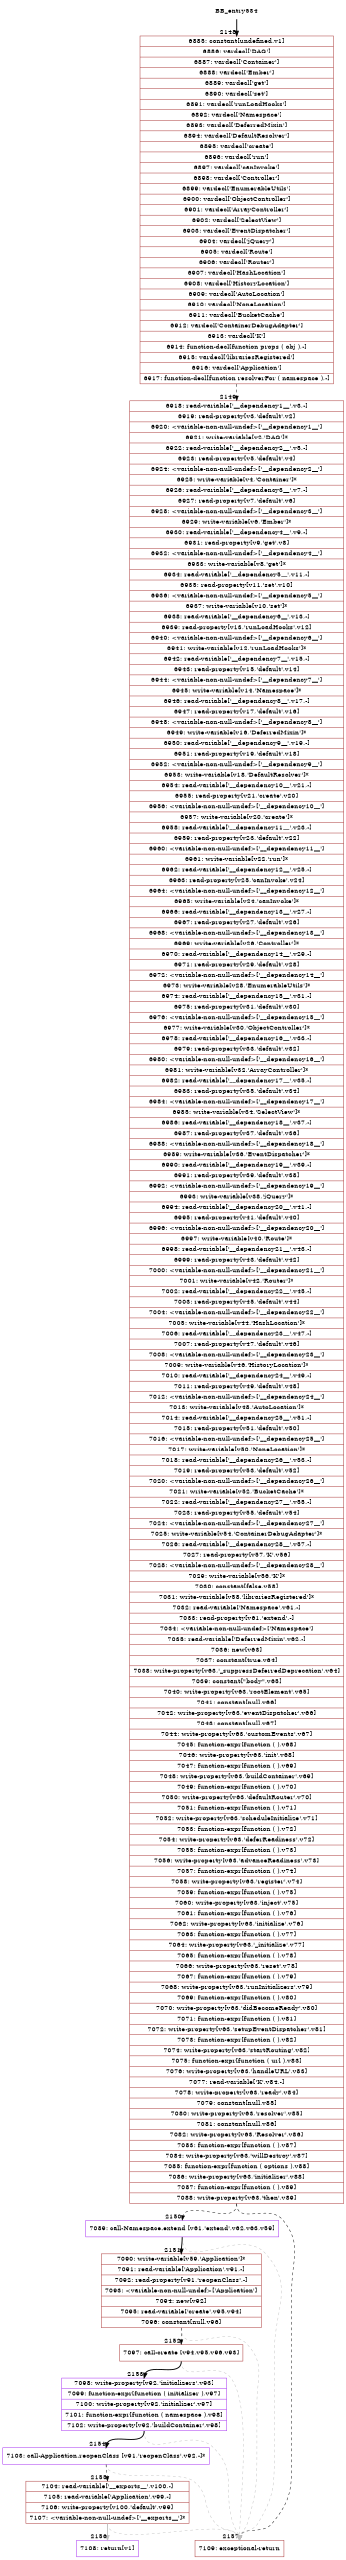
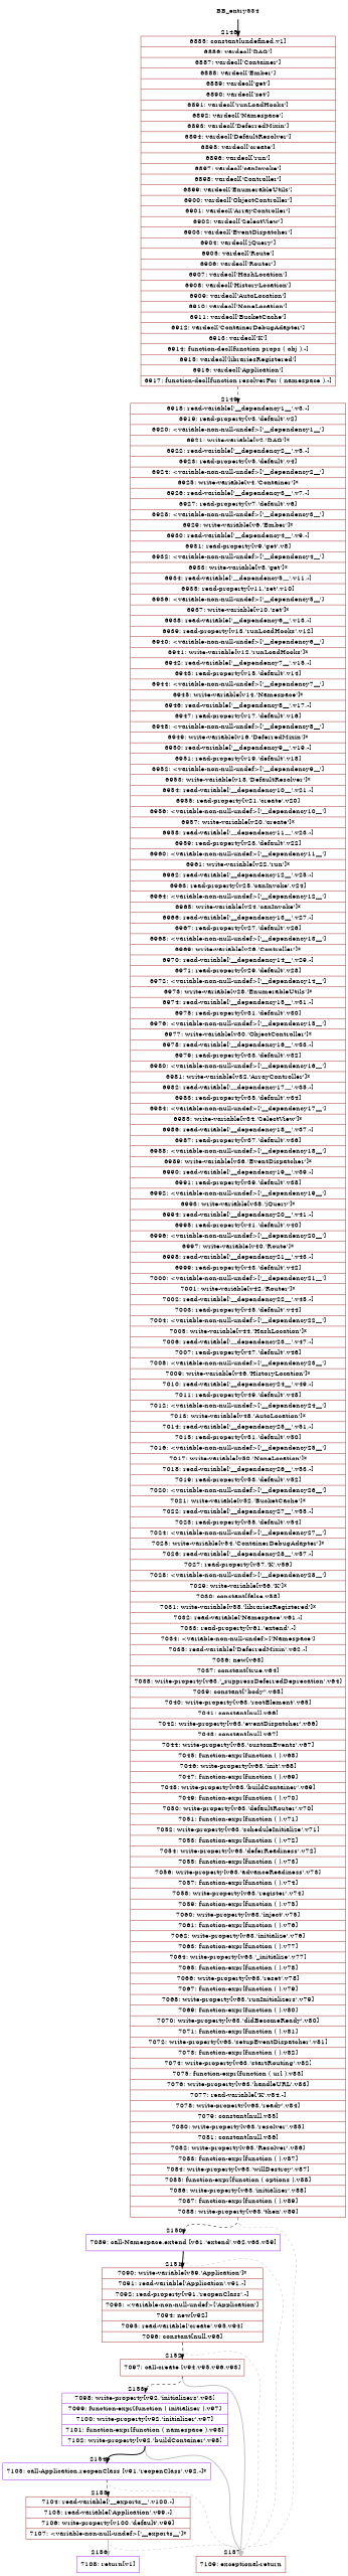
  digraph {
    rankdir=TD
    node [color=brown shape=record]
    edge [headport=n style=dashed tailport=s]
    n1 [label=BB_entry534 shape=none]
    n2 [label="{6885: constant[undefined,v1]|6886: vardecl['DAG']|6887: vardecl['Container']|6888: vardecl['Ember']|6889: vardecl['get']|6890: vardecl['set']|6891: vardecl['runLoadHooks']|6892: vardecl['Namespace']|6893: vardecl['DeferredMixin']|6894: vardecl['DefaultResolver']|6895: vardecl['create']|6896: vardecl['run']|6897: vardecl['canInvoke']|6898: vardecl['Controller']|6899: vardecl['EnumerableUtils']|6900: vardecl['ObjectController']|6901: vardecl['ArrayController']|6902: vardecl['SelectView']|6903: vardecl['EventDispatcher']|6904: vardecl['jQuery']|6905: vardecl['Route']|6906: vardecl['Router']|6907: vardecl['HashLocation']|6908: vardecl['HistoryLocation']|6909: vardecl['AutoLocation']|6910: vardecl['NoneLocation']|6911: vardecl['BucketCache']|6912: vardecl['ContainerDebugAdapter']|6913: vardecl['K']|6914: function-decl[function props ( obj ),-]|6915: vardecl['librariesRegistered']|6916: vardecl['Application']|6917: function-decl[function resolverFor ( namespace ),-]}"]
    n3 [label="{6918: read-variable['__dependency1__',v3,-]|6919: read-property[v3,'default',v2]|6920: \<variable-non-null-undef\>['__dependency1__']|6921: write-variable[v2,'DAG']*|6922: read-variable['__dependency2__',v5,-]|6923: read-property[v5,'default',v4]|6924: \<variable-non-null-undef\>['__dependency2__']|6925: write-variable[v4,'Container']*|6926: read-variable['__dependency3__',v7,-]|6927: read-property[v7,'default',v6]|6928: \<variable-non-null-undef\>['__dependency3__']|6929: write-variable[v6,'Ember']*|6930: read-variable['__dependency4__',v9,-]|6931: read-property[v9,'get',v8]|6932: \<variable-non-null-undef\>['__dependency4__']|6933: write-variable[v8,'get']*|6934: read-variable['__dependency5__',v11,-]|6935: read-property[v11,'set',v10]|6936: \<variable-non-null-undef\>['__dependency5__']|6937: write-variable[v10,'set']*|6938: read-variable['__dependency6__',v13,-]|6939: read-property[v13,'runLoadHooks',v12]|6940: \<variable-non-null-undef\>['__dependency6__']|6941: write-variable[v12,'runLoadHooks']*|6942: read-variable['__dependency7__',v15,-]|6943: read-property[v15,'default',v14]|6944: \<variable-non-null-undef\>['__dependency7__']|6945: write-variable[v14,'Namespace']*|6946: read-variable['__dependency8__',v17,-]|6947: read-property[v17,'default',v16]|6948: \<variable-non-null-undef\>['__dependency8__']|6949: write-variable[v16,'DeferredMixin']*|6950: read-variable['__dependency9__',v19,-]|6951: read-property[v19,'default',v18]|6952: \<variable-non-null-undef\>['__dependency9__']|6953: write-variable[v18,'DefaultResolver']*|6954: read-variable['__dependency10__',v21,-]|6955: read-property[v21,'create',v20]|6956: \<variable-non-null-undef\>['__dependency10__']|6957: write-variable[v20,'create']*|6958: read-variable['__dependency11__',v23,-]|6959: read-property[v23,'default',v22]|6960: \<variable-non-null-undef\>['__dependency11__']|6961: write-variable[v22,'run']*|6962: read-variable['__dependency12__',v25,-]|6963: read-property[v25,'canInvoke',v24]|6964: \<variable-non-null-undef\>['__dependency12__']|6965: write-variable[v24,'canInvoke']*|6966: read-variable['__dependency13__',v27,-]|6967: read-property[v27,'default',v26]|6968: \<variable-non-null-undef\>['__dependency13__']|6969: write-variable[v26,'Controller']*|6970: read-variable['__dependency14__',v29,-]|6971: read-property[v29,'default',v28]|6972: \<variable-non-null-undef\>['__dependency14__']|6973: write-variable[v28,'EnumerableUtils']*|6974: read-variable['__dependency15__',v31,-]|6975: read-property[v31,'default',v30]|6976: \<variable-non-null-undef\>['__dependency15__']|6977: write-variable[v30,'ObjectController']*|6978: read-variable['__dependency16__',v33,-]|6979: read-property[v33,'default',v32]|6980: \<variable-non-null-undef\>['__dependency16__']|6981: write-variable[v32,'ArrayController']*|6982: read-variable['__dependency17__',v35,-]|6983: read-property[v35,'default',v34]|6984: \<variable-non-null-undef\>['__dependency17__']|6985: write-variable[v34,'SelectView']*|6986: read-variable['__dependency18__',v37,-]|6987: read-property[v37,'default',v36]|6988: \<variable-non-null-undef\>['__dependency18__']|6989: write-variable[v36,'EventDispatcher']*|6990: read-variable['__dependency19__',v39,-]|6991: read-property[v39,'default',v38]|6992: \<variable-non-null-undef\>['__dependency19__']|6993: write-variable[v38,'jQuery']*|6994: read-variable['__dependency20__',v41,-]|6995: read-property[v41,'default',v40]|6996: \<variable-non-null-undef\>['__dependency20__']|6997: write-variable[v40,'Route']*|6998: read-variable['__dependency21__',v43,-]|6999: read-property[v43,'default',v42]|7000: \<variable-non-null-undef\>['__dependency21__']|7001: write-variable[v42,'Router']*|7002: read-variable['__dependency22__',v45,-]|7003: read-property[v45,'default',v44]|7004: \<variable-non-null-undef\>['__dependency22__']|7005: write-variable[v44,'HashLocation']*|7006: read-variable['__dependency23__',v47,-]|7007: read-property[v47,'default',v46]|7008: \<variable-non-null-undef\>['__dependency23__']|7009: write-variable[v46,'HistoryLocation']*|7010: read-variable['__dependency24__',v49,-]|7011: read-property[v49,'default',v48]|7012: \<variable-non-null-undef\>['__dependency24__']|7013: write-variable[v48,'AutoLocation']*|7014: read-variable['__dependency25__',v51,-]|7015: read-property[v51,'default',v50]|7016: \<variable-non-null-undef\>['__dependency25__']|7017: write-variable[v50,'NoneLocation']*|7018: read-variable['__dependency26__',v53,-]|7019: read-property[v53,'default',v52]|7020: \<variable-non-null-undef\>['__dependency26__']|7021: write-variable[v52,'BucketCache']*|7022: read-variable['__dependency27__',v55,-]|7023: read-property[v55,'default',v54]|7024: \<variable-non-null-undef\>['__dependency27__']|7025: write-variable[v54,'ContainerDebugAdapter']*|7026: read-variable['__dependency28__',v57,-]|7027: read-property[v57,'K',v56]|7028: \<variable-non-null-undef\>['__dependency28__']|7029: write-variable[v56,'K']*|7030: constant[false,v58]|7031: write-variable[v58,'librariesRegistered']*|7032: read-variable['Namespace',v61,-]|7033: read-property[v61,'extend',-]|7034: \<variable-non-null-undef\>['Namespace']|7035: read-variable['DeferredMixin',v62,-]|7036: new[v63]|7037: constant[true,v64]|7038: write-property[v63,'_suppressDeferredDeprecation',v64]|7039: constant[\"body\",v65]|7040: write-property[v63,'rootElement',v65]|7041: constant[null,v66]|7042: write-property[v63,'eventDispatcher',v66]|7043: constant[null,v67]|7044: write-property[v63,'customEvents',v67]|7045: function-expr[function ( ),v68]|7046: write-property[v63,'init',v68]|7047: function-expr[function ( ),v69]|7048: write-property[v63,'buildContainer',v69]|7049: function-expr[function ( ),v70]|7050: write-property[v63,'defaultRouter',v70]|7051: function-expr[function ( ),v71]|7052: write-property[v63,'scheduleInitialize',v71]|7053: function-expr[function ( ),v72]|7054: write-property[v63,'deferReadiness',v72]|7055: function-expr[function ( ),v73]|7056: write-property[v63,'advanceReadiness',v73]|7057: function-expr[function ( ),v74]|7058: write-property[v63,'register',v74]|7059: function-expr[function ( ),v75]|7060: write-property[v63,'inject',v75]|7061: function-expr[function ( ),v76]|7062: write-property[v63,'initialize',v76]|7063: function-expr[function ( ),v77]|7064: write-property[v63,'_initialize',v77]|7065: function-expr[function ( ),v78]|7066: write-property[v63,'reset',v78]|7067: function-expr[function ( ),v79]|7068: write-property[v63,'runInitializers',v79]|7069: function-expr[function ( ),v80]|7070: write-property[v63,'didBecomeReady',v80]|7071: function-expr[function ( ),v81]|7072: write-property[v63,'setupEventDispatcher',v81]|7073: function-expr[function ( ),v82]|7074: write-property[v63,'startRouting',v82]|7075: function-expr[function ( url ),v83]|7076: write-property[v63,'handleURL',v83]|7077: read-variable['K',v84,-]|7078: write-property[v63,'ready',v84]|7079: constant[null,v85]|7080: write-property[v63,'resolver',v85]|7081: constant[null,v86]|7082: write-property[v63,'Resolver',v86]|7083: function-expr[function ( ),v87]|7084: write-property[v63,'willDestroy',v87]|7085: function-expr[function ( options ),v88]|7086: write-property[v63,'initializer',v88]|7087: function-expr[function ( ),v89]|7088: write-property[v63,'then',v89]}"]
    n4 [color=purple label="{7089: call-Namespace.extend [v61,'extend',v62,v63,v59]}"]
    n5 [label="{7109: exceptional-return}"]
    n6 [label="{7090: write-variable[v59,'Application']*|7091: read-variable['Application',v91,-]|7092: read-property[v91,'reopenClass',-]|7093: \<variable-non-null-undef\>['Application']|7094: new[v92]|7095: read-variable['create',v95,v94]|7096: constant[null,v96]}"]
    n7 [label="{7097: call-create [v94,v95,v96,v93]}"]
    n8 [color=purple label="{7098: write-property[v92,'initializers',v93]|7099: function-expr[function ( initializer ),v97]|7100: write-property[v92,'initializer',v97]|7101: function-expr[function ( namespace ),v98]|7102: write-property[v92,'buildContainer',v98]}"]
    n9 [color=purple label="{7103: call-Application.reopenClass [v91,'reopenClass',v92,-]*}"]
    n10 [label="{7104: read-variable['__exports__',v100,-]|7105: read-variable['Application',v99,-]|7106: write-property[v100,'default',v99]|7107: \<variable-non-null-undef\>['__exports__']*}"]
    n11 [color=purple label="{7108: return[v1]}"]
    n1 -> n2 [headlabel="    2148" style=bold]
    n2 -> n3 [headlabel="      2149"]
    n3 -> n4 [headlabel="      2150"]
-   n3 -> n5 [color=black headlabel="      2157"]
+   n3 -> n5 [color=gray headlabel="      2157"]
    n4 -> n5 [color=gray]
    n4 -> n6 [headlabel="      2151" style=bold]
    n6 -> n5 [color=gray]
    n6 -> n7 [headlabel="      2152"]
-   n7 -> n5 [color=gray]
-   n7 -> n8 [headlabel="      2153" style=bold]
-   n8 -> n5 [color=gray]
+   n7 -> n5 [color=gray style=bold]
+   n7 -> n8 [headlabel="      2153"]
+   n8 -> n5 [color=gray style=bold]
    n8 -> n9 [headlabel="      2154" style=bold]
    n9 -> n5 [color=gray]
    n9 -> n10 [headlabel="      2155"]
    n10 -> n5 [color=gray]
    n10 -> n11 [color=gray headlabel="      2156" style=bold]
  }
